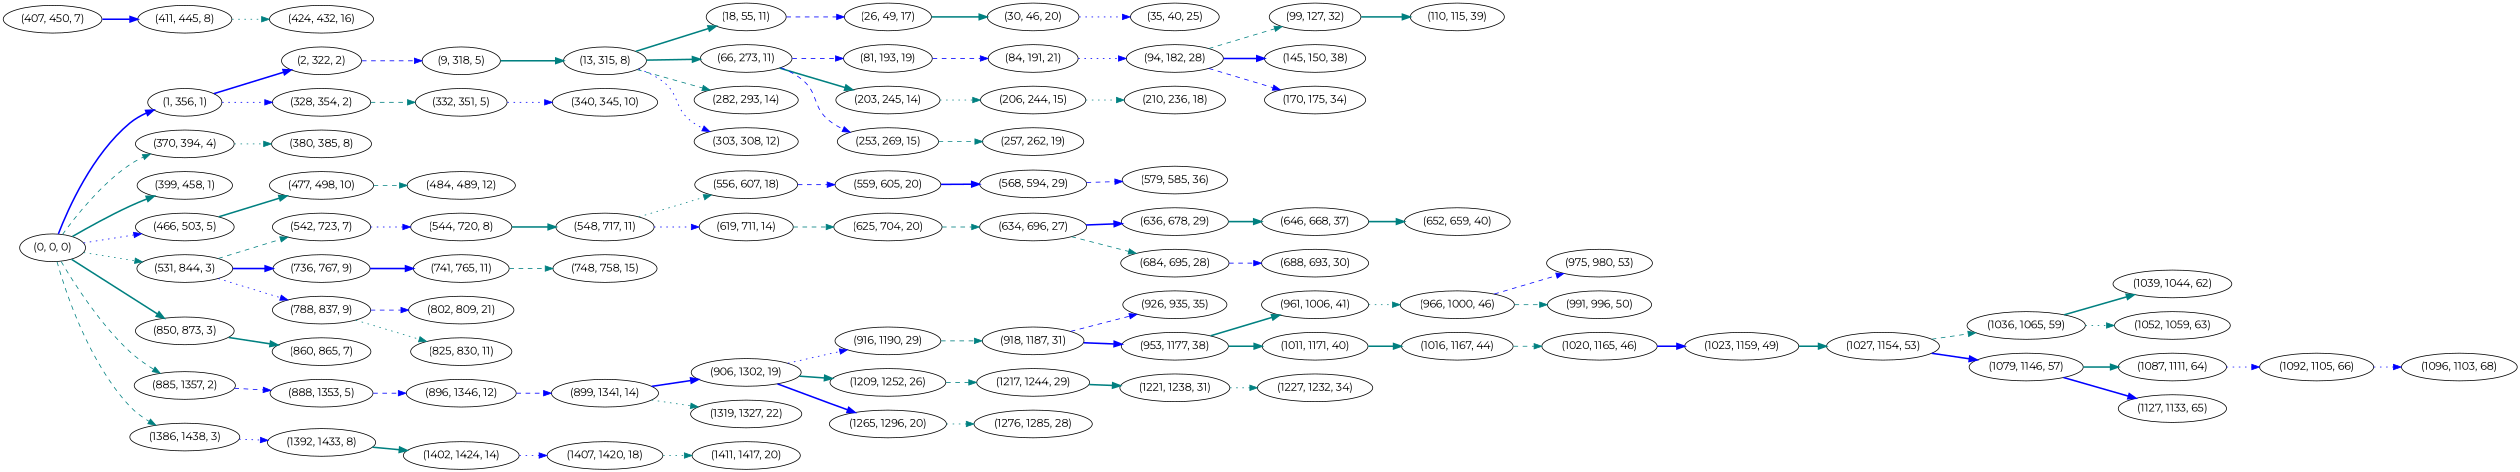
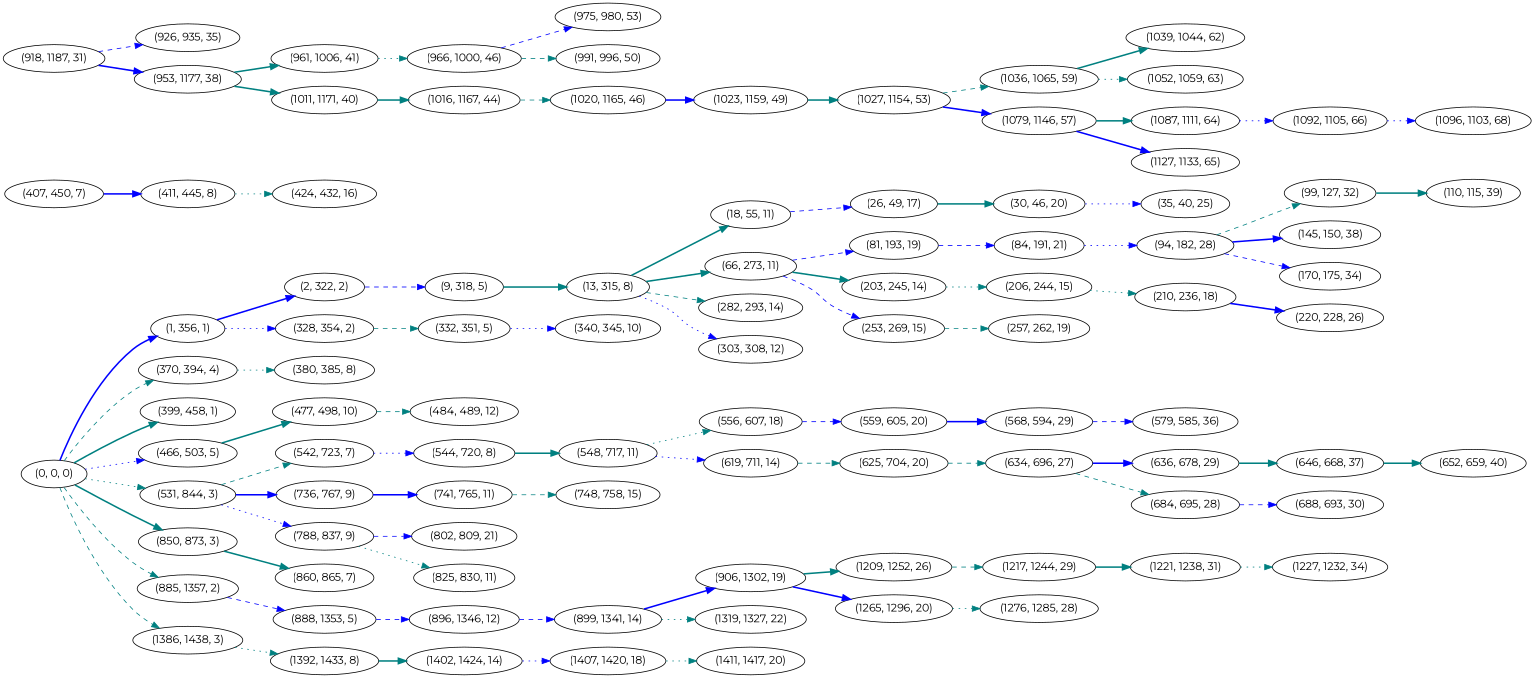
  digraph {
    fontname=Montserrat
    rankdir=LR
    node [fontname=Montserrat]
    edge [color=teal fontname=Montserrat style=bold]
    "(0, 0, 0)"
    "(1, 356, 1)"
    "(370, 394, 4)"
    "(399, 458, 1)"
    "(466, 503, 5)"
    "(531, 844, 3)"
    "(850, 873, 3)"
    "(885, 1357, 2)"
    "(1386, 1438, 3)"
    "(2, 322, 2)"
    "(328, 354, 2)"
    "(380, 385, 8)"
    "(477, 498, 10)"
    "(542, 723, 7)"
    "(736, 767, 9)"
    "(788, 837, 9)"
    "(860, 865, 7)"
    "(888, 1353, 5)"
    "(1392, 1433, 8)"
    "(9, 318, 5)"
    "(332, 351, 5)"
    "(13, 315, 8)"
    "(18, 55, 11)"
    "(66, 273, 11)"
    "(282, 293, 14)"
    "(303, 308, 12)"
    "(26, 49, 17)"
    n28 [label="(81, 193, 19)"]
    "(203, 245, 14)"
    "(253, 269, 15)"
    "(30, 46, 20)"
    "(35, 40, 25)"
    "(84, 191, 21)"
    "(206, 244, 15)"
    "(257, 262, 19)"
    "(94, 182, 28)"
    "(99, 127, 32)"
    "(145, 150, 38)"
    "(170, 175, 34)"
    "(110, 115, 39)"
    "(210, 236, 18)"
+   "(220, 228, 26)"
    "(340, 345, 10)"
    "(407, 450, 7)"
    "(411, 445, 8)"
    "(424, 432, 16)"
    "(484, 489, 12)"
    "(544, 720, 8)"
    "(741, 765, 11)"
    "(802, 809, 21)"
    "(825, 830, 11)"
    "(548, 717, 11)"
    "(556, 607, 18)"
    "(619, 711, 14)"
    "(559, 605, 20)"
    "(625, 704, 20)"
    "(568, 594, 29)"
    "(579, 585, 36)"
    "(634, 696, 27)"
    "(636, 678, 29)"
    "(684, 695, 28)"
    "(646, 668, 37)"
    "(688, 693, 30)"
    "(652, 659, 40)"
    "(748, 758, 15)"
    "(896, 1346, 12)"
    "(899, 1341, 14)"
    "(906, 1302, 19)"
    "(1319, 1327, 22)"
-   "(916, 1190, 29)"
    "(1209, 1252, 26)"
    "(1265, 1296, 20)"
    "(918, 1187, 31)"
    "(1217, 1244, 29)"
    "(1276, 1285, 28)"
    "(926, 935, 35)"
    "(953, 1177, 38)"
    "(961, 1006, 41)"
    "(1011, 1171, 40)"
    "(966, 1000, 46)"
    "(1016, 1167, 44)"
    "(975, 980, 53)"
    "(991, 996, 50)"
    "(1020, 1165, 46)"
    "(1023, 1159, 49)"
    "(1027, 1154, 53)"
    "(1036, 1065, 59)"
    "(1079, 1146, 57)"
    "(1039, 1044, 62)"
    "(1052, 1059, 63)"
    "(1087, 1111, 64)"
    "(1127, 1133, 65)"
    "(1092, 1105, 66)"
    "(1096, 1103, 68)"
    "(1221, 1238, 31)"
    "(1227, 1232, 34)"
    "(1402, 1424, 14)"
    "(1407, 1420, 18)"
    "(1411, 1417, 20)"
    "(0, 0, 0)" -> "(1, 356, 1)" [color=blue]
    "(0, 0, 0)" -> "(370, 394, 4)" [style=dashed]
    "(0, 0, 0)" -> "(399, 458, 1)"
    "(0, 0, 0)" -> "(466, 503, 5)" [color=blue style=dotted]
    "(0, 0, 0)" -> "(531, 844, 3)" [style=dotted]
    "(0, 0, 0)" -> "(850, 873, 3)"
    "(0, 0, 0)" -> "(885, 1357, 2)" [style=dashed]
    "(0, 0, 0)" -> "(1386, 1438, 3)" [style=dashed]
    "(1, 356, 1)" -> "(2, 322, 2)" [color=blue]
    "(1, 356, 1)" -> "(328, 354, 2)" [color=blue style=dotted]
    "(370, 394, 4)" -> "(380, 385, 8)" [style=dotted]
    "(466, 503, 5)" -> "(477, 498, 10)"
    "(531, 844, 3)" -> "(542, 723, 7)" [style=dashed]
    "(531, 844, 3)" -> "(736, 767, 9)" [color=blue]
    "(531, 844, 3)" -> "(788, 837, 9)" [color=blue style=dotted]
    "(850, 873, 3)" -> "(860, 865, 7)"
    "(885, 1357, 2)" -> "(888, 1353, 5)" [color=blue style=dashed]
-   "(1386, 1438, 3)" -> "(1392, 1433, 8)" [color=blue style=dotted]
+   "(1386, 1438, 3)" -> "(1392, 1433, 8)" [style=dotted]
    "(2, 322, 2)" -> "(9, 318, 5)" [color=blue style=dashed]
    "(328, 354, 2)" -> "(332, 351, 5)" [style=dashed]
    "(477, 498, 10)" -> "(484, 489, 12)" [style=dashed]
    "(542, 723, 7)" -> "(544, 720, 8)" [color=blue style=dotted]
    "(736, 767, 9)" -> "(741, 765, 11)" [color=blue]
    "(788, 837, 9)" -> "(802, 809, 21)" [color=blue style=dashed]
    "(788, 837, 9)" -> "(825, 830, 11)" [style=dotted]
    "(888, 1353, 5)" -> "(896, 1346, 12)" [color=blue style=dashed]
    "(1392, 1433, 8)" -> "(1402, 1424, 14)"
    "(9, 318, 5)" -> "(13, 315, 8)"
    "(332, 351, 5)" -> "(340, 345, 10)" [color=blue style=dotted]
    "(13, 315, 8)" -> "(18, 55, 11)"
    "(13, 315, 8)" -> "(66, 273, 11)"
    "(13, 315, 8)" -> "(282, 293, 14)" [style=dashed]
    "(13, 315, 8)" -> "(303, 308, 12)" [color=blue style=dotted]
    "(18, 55, 11)" -> "(26, 49, 17)" [color=blue style=dashed]
    "(66, 273, 11)" -> n28 [color=blue style=dashed]
    "(66, 273, 11)" -> "(203, 245, 14)"
    "(66, 273, 11)" -> "(253, 269, 15)" [color=blue style=dashed]
    "(26, 49, 17)" -> "(30, 46, 20)"
    n28 -> "(84, 191, 21)" [color=blue style=dashed]
    "(203, 245, 14)" -> "(206, 244, 15)" [style=dotted]
    "(253, 269, 15)" -> "(257, 262, 19)" [style=dashed]
    "(30, 46, 20)" -> "(35, 40, 25)" [color=blue style=dotted]
    "(84, 191, 21)" -> "(94, 182, 28)" [color=blue style=dotted]
    "(206, 244, 15)" -> "(210, 236, 18)" [style=dotted]
    "(94, 182, 28)" -> "(99, 127, 32)" [style=dashed]
    "(94, 182, 28)" -> "(145, 150, 38)" [color=blue]
    "(94, 182, 28)" -> "(170, 175, 34)" [color=blue style=dashed]
    "(99, 127, 32)" -> "(110, 115, 39)"
+   "(210, 236, 18)" -> "(220, 228, 26)" [color=blue]
    "(407, 450, 7)" -> "(411, 445, 8)" [color=blue]
    "(411, 445, 8)" -> "(424, 432, 16)" [style=dotted]
    "(544, 720, 8)" -> "(548, 717, 11)"
    "(741, 765, 11)" -> "(748, 758, 15)" [style=dashed]
    "(548, 717, 11)" -> "(556, 607, 18)" [style=dotted]
    "(548, 717, 11)" -> "(619, 711, 14)" [color=blue style=dotted]
    "(556, 607, 18)" -> "(559, 605, 20)" [color=blue style=dashed]
    "(619, 711, 14)" -> "(625, 704, 20)" [style=dashed]
    "(559, 605, 20)" -> "(568, 594, 29)" [color=blue]
    "(625, 704, 20)" -> "(634, 696, 27)" [style=dashed]
    "(568, 594, 29)" -> "(579, 585, 36)" [color=blue style=dashed]
    "(634, 696, 27)" -> "(636, 678, 29)" [color=blue]
    "(634, 696, 27)" -> "(684, 695, 28)" [style=dashed]
    "(636, 678, 29)" -> "(646, 668, 37)"
    "(684, 695, 28)" -> "(688, 693, 30)" [color=blue style=dashed]
    "(646, 668, 37)" -> "(652, 659, 40)"
    "(896, 1346, 12)" -> "(899, 1341, 14)" [color=blue style=dashed]
    "(899, 1341, 14)" -> "(906, 1302, 19)" [color=blue]
    "(899, 1341, 14)" -> "(1319, 1327, 22)" [style=dotted]
-   "(906, 1302, 19)" -> "(916, 1190, 29)" [color=blue style=dotted]
    "(906, 1302, 19)" -> "(1209, 1252, 26)"
    "(906, 1302, 19)" -> "(1265, 1296, 20)" [color=blue]
-   "(916, 1190, 29)" -> "(918, 1187, 31)" [style=dashed]
    "(1209, 1252, 26)" -> "(1217, 1244, 29)" [style=dashed]
    "(1265, 1296, 20)" -> "(1276, 1285, 28)" [style=dotted]
    "(918, 1187, 31)" -> "(926, 935, 35)" [color=blue style=dashed]
    "(918, 1187, 31)" -> "(953, 1177, 38)" [color=blue]
    "(1217, 1244, 29)" -> "(1221, 1238, 31)"
    "(953, 1177, 38)" -> "(961, 1006, 41)"
    "(953, 1177, 38)" -> "(1011, 1171, 40)"
    "(961, 1006, 41)" -> "(966, 1000, 46)" [style=dotted]
    "(1011, 1171, 40)" -> "(1016, 1167, 44)"
    "(966, 1000, 46)" -> "(975, 980, 53)" [color=blue style=dashed]
    "(966, 1000, 46)" -> "(991, 996, 50)" [style=dashed]
    "(1016, 1167, 44)" -> "(1020, 1165, 46)" [style=dashed]
    "(1020, 1165, 46)" -> "(1023, 1159, 49)" [color=blue]
    "(1023, 1159, 49)" -> "(1027, 1154, 53)"
    "(1027, 1154, 53)" -> "(1036, 1065, 59)" [style=dashed]
    "(1027, 1154, 53)" -> "(1079, 1146, 57)" [color=blue]
    "(1036, 1065, 59)" -> "(1039, 1044, 62)"
    "(1036, 1065, 59)" -> "(1052, 1059, 63)" [style=dotted]
    "(1079, 1146, 57)" -> "(1087, 1111, 64)"
    "(1079, 1146, 57)" -> "(1127, 1133, 65)" [color=blue]
    "(1087, 1111, 64)" -> "(1092, 1105, 66)" [color=blue style=dotted]
    "(1092, 1105, 66)" -> "(1096, 1103, 68)" [color=blue style=dotted]
    "(1221, 1238, 31)" -> "(1227, 1232, 34)" [style=dotted]
    "(1402, 1424, 14)" -> "(1407, 1420, 18)" [color=blue style=dotted]
    "(1407, 1420, 18)" -> "(1411, 1417, 20)" [style=dotted]
  }
